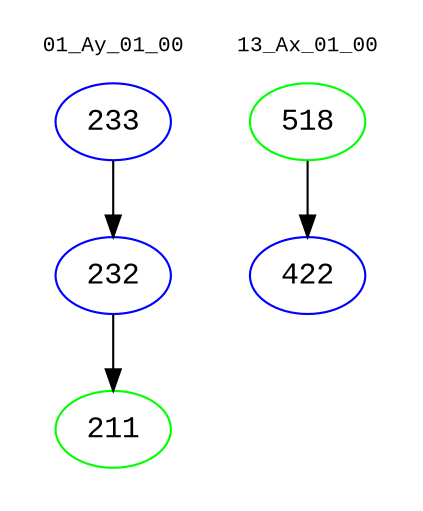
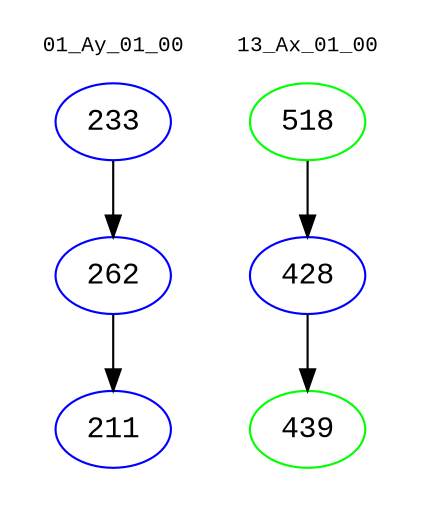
  digraph {
    fontname="Liberation Mono"
    node [color=blue fontname="Liberation Mono"]
    edge [color=black fontname="Liberation Mono"]
    n1 [label=233]
-   n2 [label=232]
-   n3 [color=green label=211]
+   n2 [label=262]
+   n3 [label=211]
    n4 [color=green label=518]
-   n5 [label=422]
+   n5 [label=428]
+   n6 [color=green label=439]
    subgraph cluster_1 {
      color=white
      fontsize=10
      label="01_Ay_01_00"
      n1
      n2
      n3
    }
    subgraph cluster_2 {
      color=white
      fontsize=10
      label="13_Ax_01_00"
      n4
      n5
+     n6
    }
    n1 -> n2
    n2 -> n3
    n4 -> n5
+   n5 -> n6
  }
